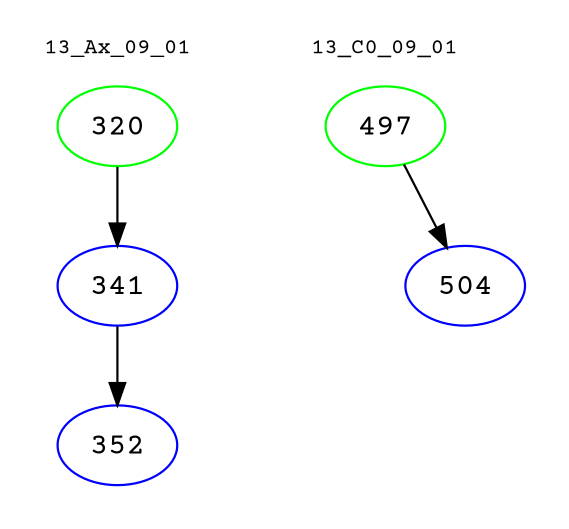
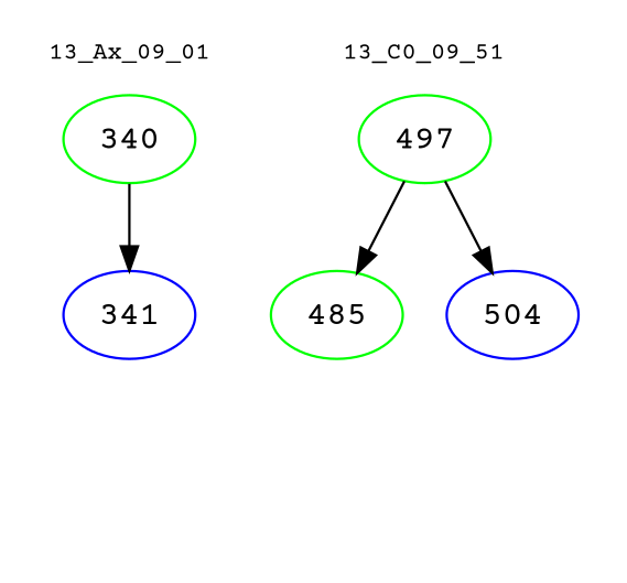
  digraph {
    fontname="Courier Prime"
    node [color=blue fontname="Courier Prime"]
    edge [color=black fontname="Courier Prime"]
    n1 [label=341]
-   n2 [color=green label=320]
-   n3 [label=352]
+   n2 [color=green label=340]
    n4 [color=green label=497]
+   n5 [color=green label=485]
    n6 [label=504]
    subgraph cluster_1 {
      color=white
      fontsize=10
      label="13_Ax_09_01"
      n1
      n2
-     n3
    }
    subgraph cluster_2 {
      color=white
      fontsize=10
-     label="13_C0_09_01"
+     label="13_C0_09_51"
      n4
+     n5
      n6
    }
-   n1 -> n3
    n2 -> n1
+   n4 -> n5
    n4 -> n6
  }
